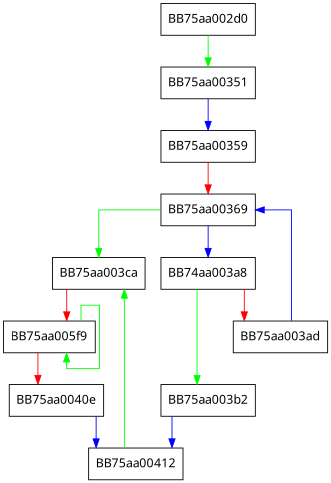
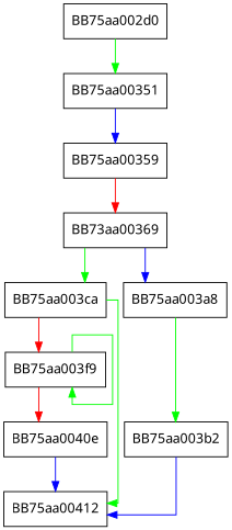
  digraph {
    fontname="Noto Sans"
    splines=ortho
    node [fontname="Noto Sans" shape=box]
    edge [color=green fontname="Noto Sans"]
    BB75aa002d0
    BB75aa00351
    BB75aa00359
-   BB75aa00369
+   BB75aa00369 [label=BB73aa00369]
    BB75aa003ca
-   BB75aa003a8 [label=BB74aa003a8]
+   BB75aa003a8
    BB75aa00412
-   BB75aa003f9 [label=BB75aa005f9]
+   BB75aa003f9
    BB75aa003b2
-   BB75aa003ad
    BB75aa0040e
    BB75aa002d0 -> BB75aa00351
    BB75aa00351 -> BB75aa00359 [color=blue]
    BB75aa00359 -> BB75aa00369 [color=red]
    BB75aa00369 -> BB75aa003ca
    BB75aa00369 -> BB75aa003a8 [color=blue]
-   BB75aa00412 -> BB75aa003ca
+   BB75aa003ca -> BB75aa00412
    BB75aa003ca -> BB75aa003f9 [color=red]
    BB75aa003a8 -> BB75aa003b2
-   BB75aa003a8 -> BB75aa003ad [color=red]
    BB75aa003f9 -> BB75aa003f9
    BB75aa003f9 -> BB75aa0040e [color=red]
    BB75aa003b2 -> BB75aa00412 [color=blue]
-   BB75aa003ad -> BB75aa00369 [color=blue]
    BB75aa0040e -> BB75aa00412 [color=blue]
  }
